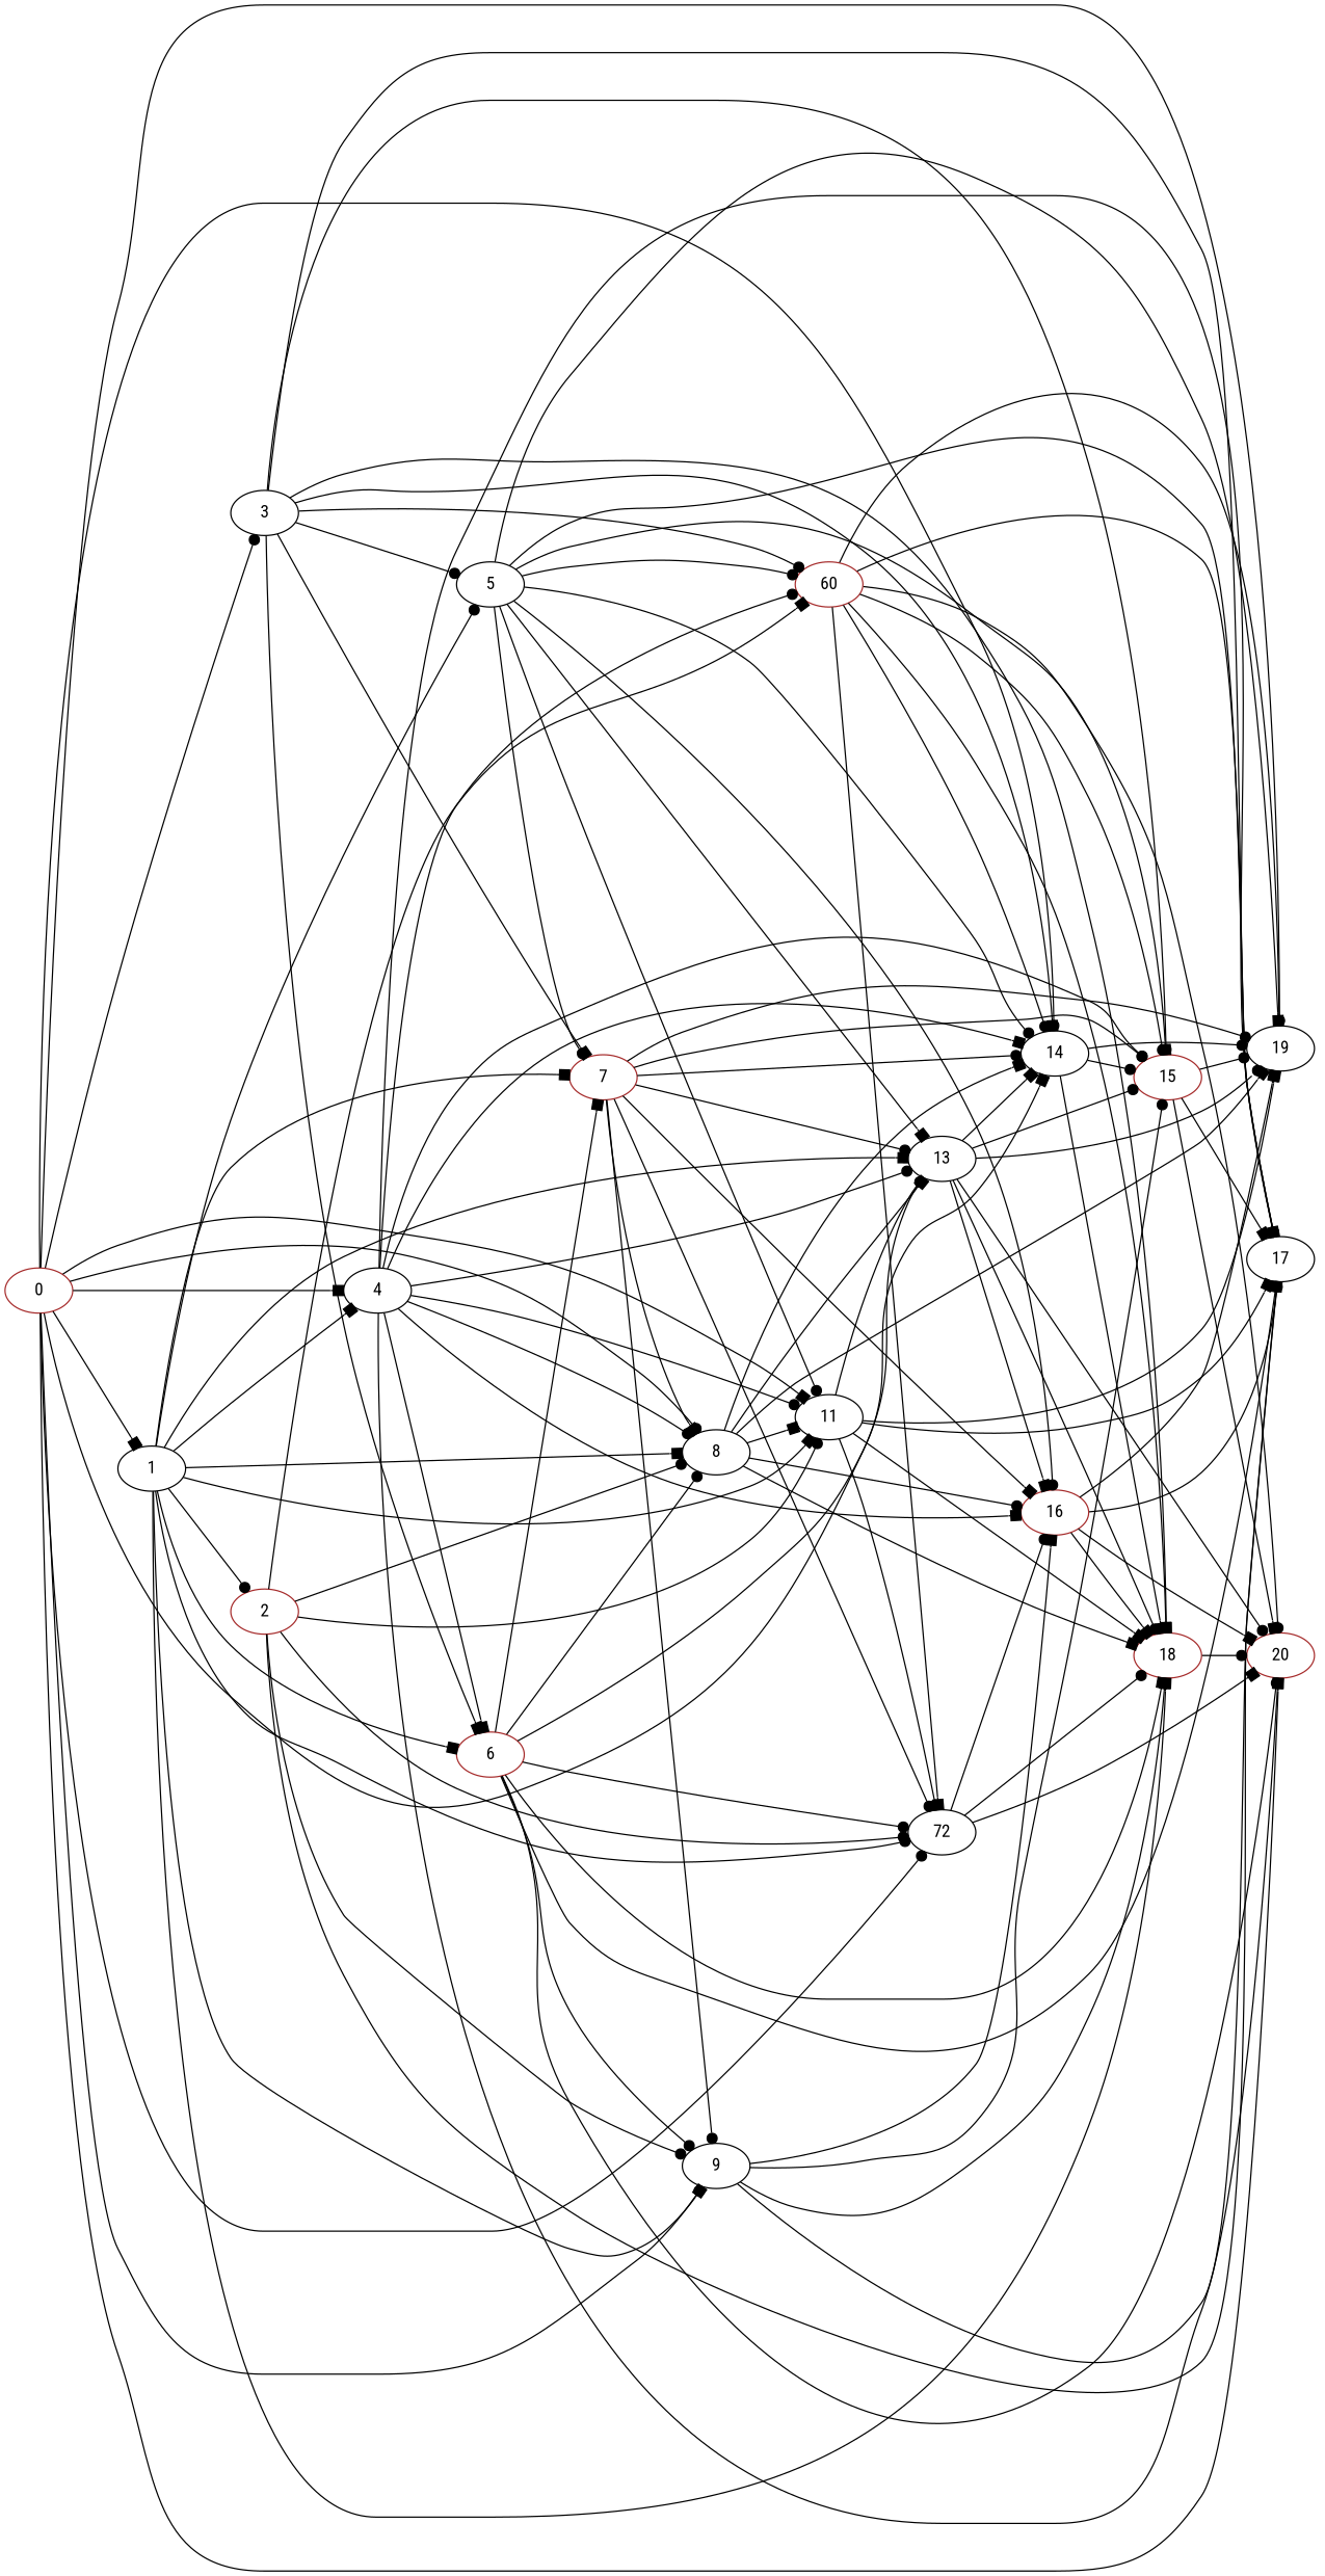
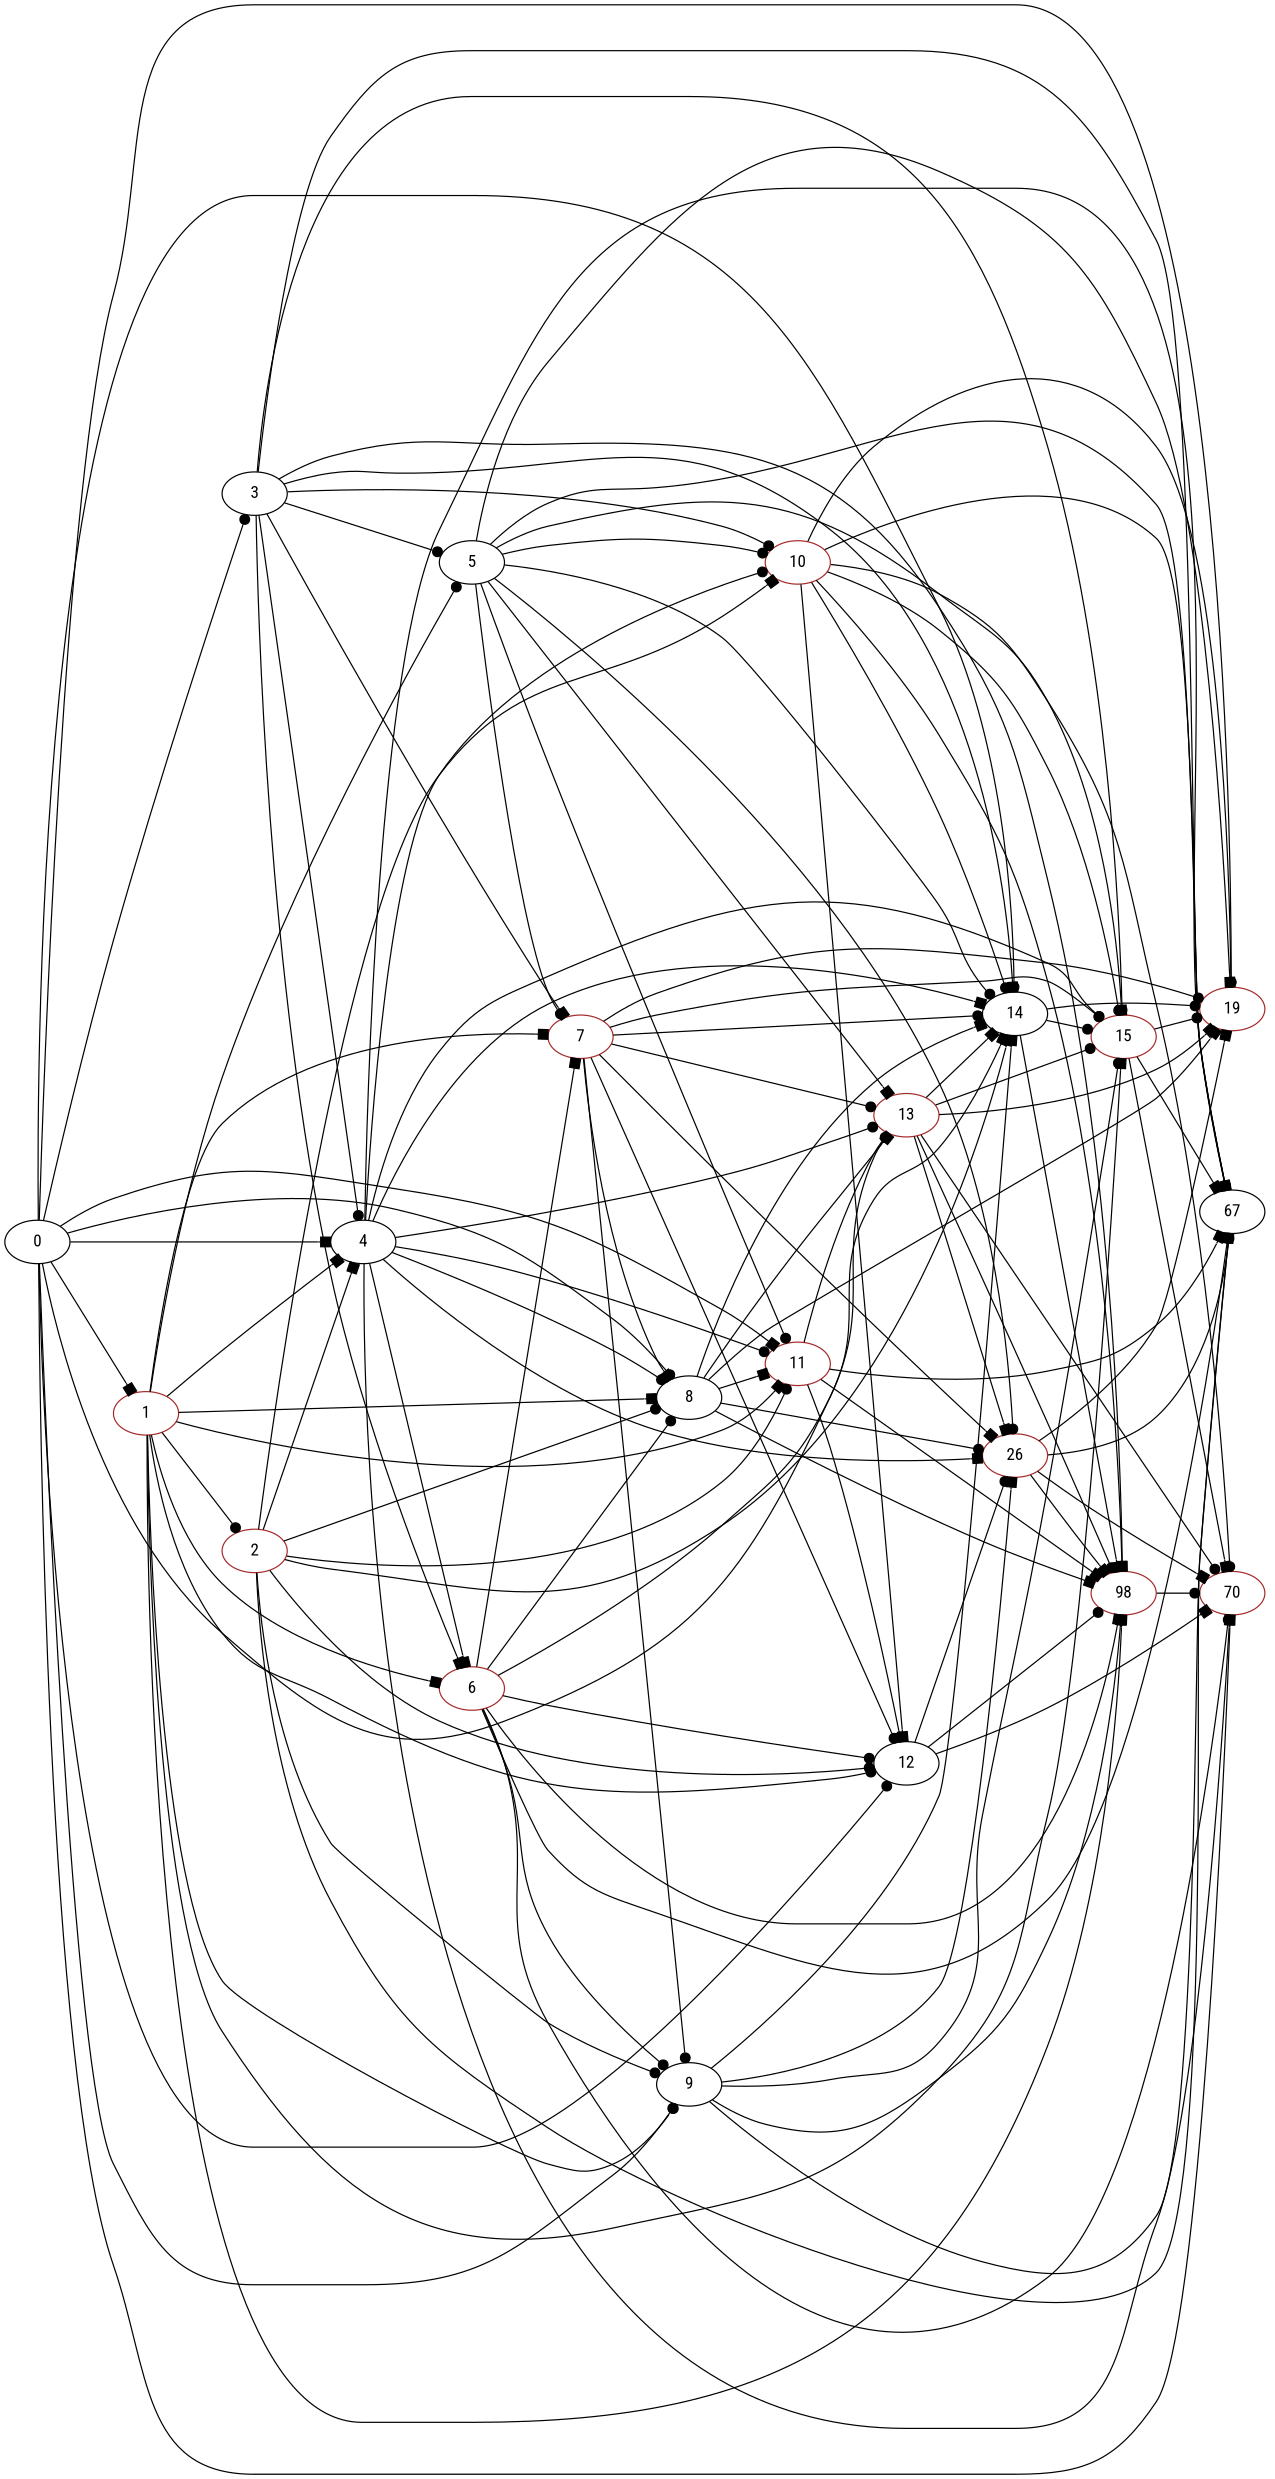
  digraph {
    "Duplicate states"=0
    GraphType=Random
    "Max states in OPEN"=0
    Modes="120000ms; topo-ordered tasks, ; Pruning: task equivalence, fixed order ready list, ; F-value: ; Optimisation: best schedule length (SL) optimisation on equal, "
    NumberOfTasks=21
    "Pruned using list schedule length"=1586728
    "States removed from OPEN"=0
    TargetSystem="Homogeneous-4"
    "Time to schedule (ms)"=5532
    "Total idle time"=171
    "Total schedule length"=96
    "Total sequential time"=117
    "Total states created"=6524221
    fontname="Roboto Condensed"
    rankdir=LR
    node ["Finish time"=56 Processor=1 "Start time"=50 Weight=5 color=black fontname="Roboto Condensed"]
    edge [Weight=14 arrowhead=dot fontname="Roboto Condensed"]
-   0 ["Finish time"=4 Processor=0 "Start time"=0 Weight=4 color=brown]
-   1 ["Finish time"=14 Processor=0 "Start time"=9]
+   0 ["Finish time"=4 Processor=0 "Start time"=0 Weight=4]
+   1 ["Finish time"=14 Processor=0 "Start time"=9 color=brown]
    3 ["Finish time"=9 Processor=0 "Start time"=4]
    4 ["Finish time"=27 Processor=0 "Start time"=17 Weight=10]
    8 ["Finish time"=50 "Start time"=41 Weight=9]
-   11 [Weight=6]
-   13 ["Finish time"=64 "Start time"=56 Weight=8]
+   11 [Weight=6 color=brown]
+   13 ["Finish time"=64 "Start time"=56 Weight=8 color=brown]
    9 [Processor=2 Weight=6]
-   12 ["Finish time"=66 Processor=3 "Start time"=59 Weight=7 label=72]
+   12 ["Finish time"=66 Processor=3 "Start time"=59 Weight=7]
    14 ["Finish time"=68 "Start time"=64 Weight=4]
-   19 ["Finish time"=89 Processor=3 "Start time"=84]
-   20 ["Finish time"=96 "Start time"=92 Weight=4 color=brown]
+   19 ["Finish time"=89 Processor=3 "Start time"=84 color=brown]
+   20 ["Finish time"=96 "Start time"=92 Weight=4 color=brown label=70]
    2 ["Finish time"=17 Processor=0 "Start time"=14 Weight=3 color=brown]
    6 ["Finish time"=34 "Start time"=32 Weight=2 color=brown]
    5 ["Finish time"=30 "Start time"=22 Weight=8]
    7 ["Finish time"=39 "Start time"=34 color=brown]
-   18 ["Finish time"=92 "Start time"=84 Weight=8 color=brown]
-   10 ["Finish time"=47 Processor=0 "Start time"=44 Weight=3 color=brown label=60]
+   18 ["Finish time"=92 "Start time"=84 Weight=8 color=brown label=98]
+   10 ["Finish time"=47 Processor=0 "Start time"=44 Weight=3 color=brown]
    15 ["Finish time"=74 "Start time"=69 color=brown]
-   17 ["Finish time"=84 "Start time"=79]
-   16 ["Finish time"=79 "Start time"=74 color=brown]
+   17 ["Finish time"=84 "Start time"=79 label=67]
+   16 ["Finish time"=79 "Start time"=74 color=brown label=26]
    0 -> 1 [Weight=13 arrowhead=box]
    0 -> 3 [Weight=13]
    0 -> 4 [Weight=3 arrowhead=box]
    0 -> 8 [Weight=16]
    0 -> 11 [Weight=11 arrowhead=box]
    0 -> 13
    0 -> 9 [Weight=5]
    0 -> 12 [Weight=11]
    0 -> 14 [Weight=11]
    0 -> 19 [Weight=13]
    0 -> 20 [arrowhead=box]
    1 -> 4 [Weight=11 arrowhead=box]
    1 -> 8 [arrowhead=box]
    1 -> 11 [arrowhead=box]
-   1 -> 13 [Weight=5 arrowhead=box]
-   1 -> 9 [Weight=10 arrowhead=box]
+   1 -> 15 [Weight=5 arrowhead=box]
+   1 -> 9 [Weight=10]
    1 -> 12 [Weight=16]
    1 -> 2 [Weight=5]
    1 -> 6 [Weight=10 arrowhead=box]
    1 -> 5 [Weight=8]
    1 -> 7 [Weight=3 arrowhead=box]
    1 -> 18 [Weight=13 arrowhead=box]
+   3 -> 4 [Weight=16]
    3 -> 14 [Weight=16 arrowhead=box]
    3 -> 6 [Weight=6 arrowhead=box]
    3 -> 5 [Weight=11]
    3 -> 7 [Weight=16 arrowhead=box]
    3 -> 18 [Weight=11 arrowhead=box]
    3 -> 10 [Weight=10]
    3 -> 15
    3 -> 17 [Weight=10]
    4 -> 8
    4 -> 11 [Weight=3]
    4 -> 13 [Weight=8]
    4 -> 14 [Weight=5 arrowhead=box]
    4 -> 20 [arrowhead=box]
    4 -> 6 [Weight=5 arrowhead=box]
    4 -> 10 [Weight=11]
    4 -> 15 [Weight=11]
    4 -> 17 [Weight=13]
    4 -> 16 [Weight=5 arrowhead=box]
    8 -> 11 [Weight=16 arrowhead=box]
    8 -> 13 [Weight=5 arrowhead=box]
    8 -> 14 [Weight=11 arrowhead=box]
    8 -> 19 [Weight=13 arrowhead=box]
    8 -> 18 [Weight=5 arrowhead=box]
    8 -> 16 [Weight=8]
    11 -> 13
    11 -> 12 [Weight=3]
-   11 -> 19 [Weight=6 arrowhead=box]
    11 -> 18 [Weight=16 arrowhead=box]
    11 -> 17 [Weight=13 arrowhead=box]
    13 -> 14 [Weight=8 arrowhead=box]
-   13 -> 19 [Weight=6]
+   13 -> 19 [Weight=6 arrowhead=box]
    13 -> 20 [Weight=6]
    13 -> 18 [Weight=6]
    13 -> 15 [Weight=8]
    13 -> 16 [Weight=11 arrowhead=box]
+   9 -> 14 [Weight=3 arrowhead=box]
    9 -> 18 [Weight=16 arrowhead=box]
    9 -> 15 [Weight=13]
    9 -> 17 [Weight=8 arrowhead=box]
    9 -> 16 [Weight=6 arrowhead=box]
    12 -> 20 [Weight=8 arrowhead=box]
    12 -> 18 [Weight=6]
    12 -> 16 [Weight=3]
    14 -> 19 [Weight=13]
    14 -> 18 [Weight=10 arrowhead=box]
    14 -> 15 [Weight=16]
+   2 -> 4 [Weight=11 arrowhead=box]
    2 -> 8 [Weight=10]
    2 -> 11
    2 -> 9 [Weight=11]
    2 -> 12 [Weight=10]
+   2 -> 14 [Weight=5 arrowhead=box]
    2 -> 10 [Weight=3 arrowhead=box]
    2 -> 17
    6 -> 8 [Weight=16]
    6 -> 9 [Weight=8]
    6 -> 12
    6 -> 14 [Weight=11 arrowhead=box]
    6 -> 20 [Weight=3]
    6 -> 7 [Weight=16 arrowhead=box]
    6 -> 18 [Weight=5 arrowhead=box]
    6 -> 17 [Weight=11]
    5 -> 11 [Weight=6]
    5 -> 13 [Weight=3 arrowhead=box]
    5 -> 14 [Weight=3]
    5 -> 19 [Weight=10 arrowhead=box]
    5 -> 7 [Weight=8]
    5 -> 10
    5 -> 15 [Weight=11 arrowhead=box]
    5 -> 17 [Weight=10]
    5 -> 16
    7 -> 8 [Weight=10 arrowhead=box]
    7 -> 13 [Weight=10]
    7 -> 9 [Weight=11]
    7 -> 12 [Weight=8]
    7 -> 14 [Weight=16]
    7 -> 19 [Weight=13]
    7 -> 15 [Weight=3]
    7 -> 16 [arrowhead=box]
    18 -> 20 [Weight=6]
    10 -> 12 [Weight=10 arrowhead=box]
    10 -> 14 [Weight=13]
    10 -> 19 [Weight=16]
    10 -> 20 [Weight=8]
    10 -> 18 [Weight=3 arrowhead=box]
    10 -> 15 [Weight=3]
    10 -> 17 [Weight=10 arrowhead=box]
    15 -> 19 [Weight=8]
    15 -> 20 [Weight=13 arrowhead=box]
    15 -> 17 [arrowhead=box]
    16 -> 19 [Weight=5 arrowhead=box]
    16 -> 20 [Weight=16 arrowhead=box]
    16 -> 18 [arrowhead=box]
    16 -> 17
  }
